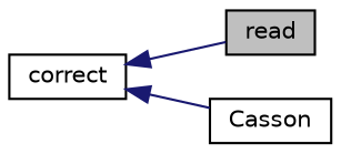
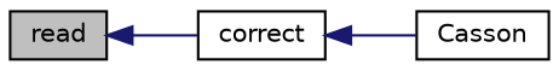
  digraph {
    rankdir=LR
    node [color=black fontname=Helvetica fontsize=10 shape=record]
    edge [color=midnightblue dir=back fontname=Helvetica fontsize=10 labelfontname=Helvetica labelfontsize=10 style=solid]
    n1 [fillcolor=grey75 fontcolor=black height=0.2 label=read style=filled width=0.4]
    n2 [height=0.2 label=correct width=0.4]
    n3 [height=0.2 label=Casson width=0.4]
-   n2 -> n1
+   n1 -> n2
    n2 -> n3
  }
